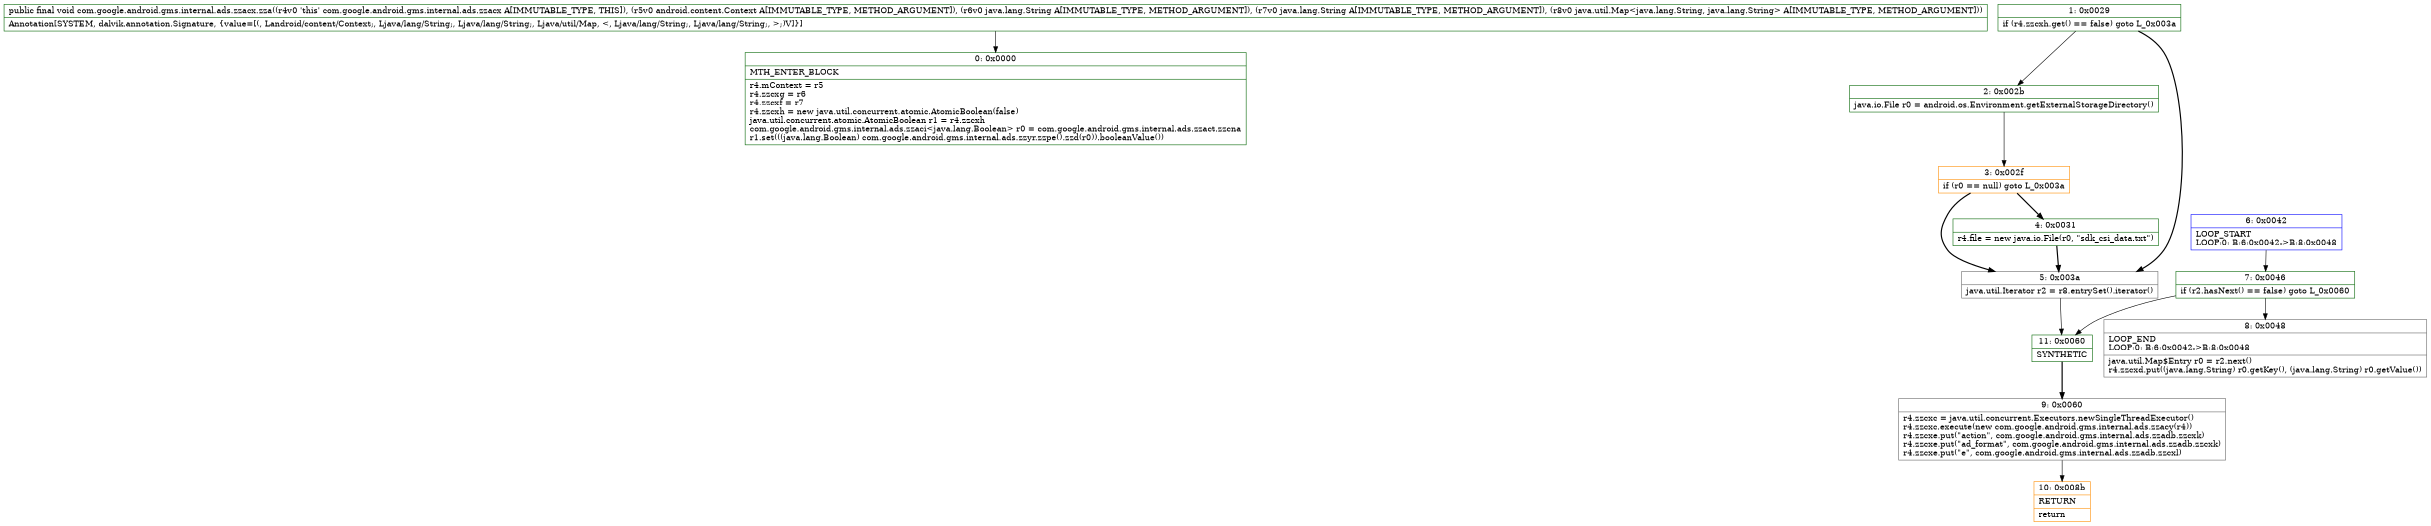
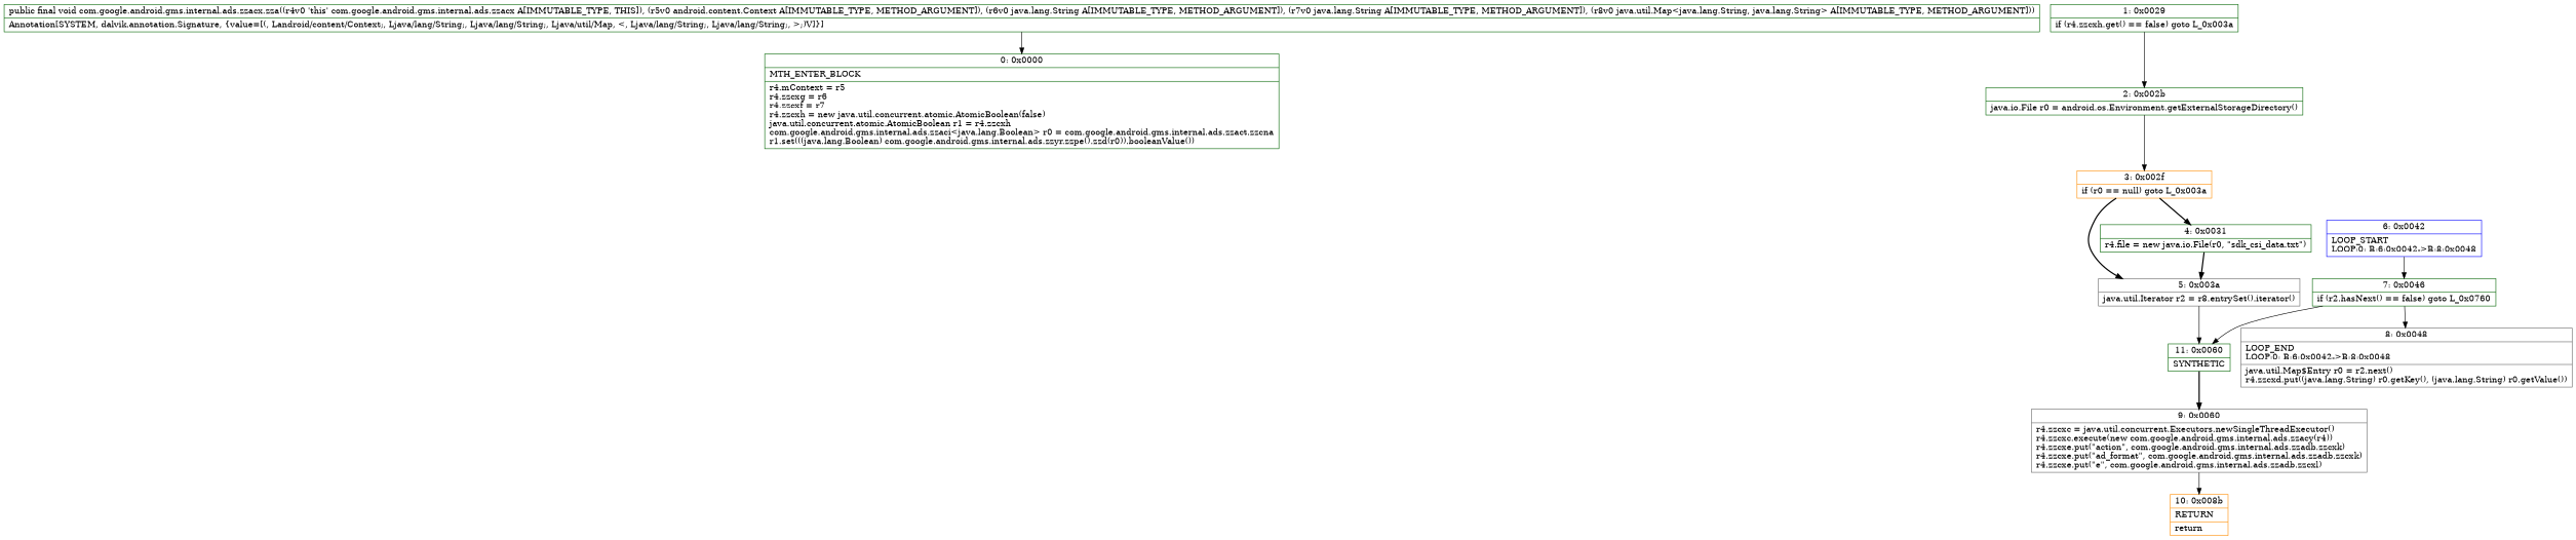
  digraph {
    node [color=darkgreen shape=record]
    edge [style=solid]
    n1 [label="{0\:\ 0x0000|MTH_ENTER_BLOCK\l|r4.mContext = r5\lr4.zzcxg = r6\lr4.zzcxf = r7\lr4.zzcxh = new java.util.concurrent.atomic.AtomicBoolean(false)\ljava.util.concurrent.atomic.AtomicBoolean r1 = r4.zzcxh\lcom.google.android.gms.internal.ads.zzaci\<java.lang.Boolean\> r0 = com.google.android.gms.internal.ads.zzact.zzcna\lr1.set(((java.lang.Boolean) com.google.android.gms.internal.ads.zzyr.zzpe().zzd(r0)).booleanValue())\l}"]
    n2 [label="{1\:\ 0x0029|if (r4.zzcxh.get() == false) goto L_0x003a\l}"]
    n3 [label="{2\:\ 0x002b|java.io.File r0 = android.os.Environment.getExternalStorageDirectory()\l}"]
    n4 [color=gray40 label="{5\:\ 0x003a|java.util.Iterator r2 = r8.entrySet().iterator()\l}"]
    n5 [color=darkorange label="{3\:\ 0x002f|if (r0 == null) goto L_0x003a\l}"]
    n6 [label="{11\:\ 0x0060|SYNTHETIC\l}"]
    n7 [label="{4\:\ 0x0031|r4.file = new java.io.File(r0, \"sdk_csi_data.txt\")\l}"]
    n8 [color=blue label="{6\:\ 0x0042|LOOP_START\lLOOP:0: B:6:0x0042\-\>B:8:0x0048\l}"]
-   n9 [label="{7\:\ 0x0046|if (r2.hasNext() == false) goto L_0x0060\l}"]
+   n9 [label="{7\:\ 0x0046|if (r2.hasNext() == false) goto L_0x0760\l}"]
    n10 [color=gray40 label="{8\:\ 0x0048|LOOP_END\lLOOP:0: B:6:0x0042\-\>B:8:0x0048\l|java.util.Map$Entry r0 = r2.next()\lr4.zzcxd.put((java.lang.String) r0.getKey(), (java.lang.String) r0.getValue())\l}"]
    n11 [color=gray40 label="{9\:\ 0x0060|r4.zzcxc = java.util.concurrent.Executors.newSingleThreadExecutor()\lr4.zzcxc.execute(new com.google.android.gms.internal.ads.zzacy(r4))\lr4.zzcxe.put(\"action\", com.google.android.gms.internal.ads.zzadb.zzcxk)\lr4.zzcxe.put(\"ad_format\", com.google.android.gms.internal.ads.zzadb.zzcxk)\lr4.zzcxe.put(\"e\", com.google.android.gms.internal.ads.zzadb.zzcxl)\l}"]
    n12 [color=darkorange label="{10\:\ 0x008b|RETURN\l|return\l}"]
    n13 [label="{public final void com.google.android.gms.internal.ads.zzacx.zza((r4v0 'this' com.google.android.gms.internal.ads.zzacx A[IMMUTABLE_TYPE, THIS]), (r5v0 android.content.Context A[IMMUTABLE_TYPE, METHOD_ARGUMENT]), (r6v0 java.lang.String A[IMMUTABLE_TYPE, METHOD_ARGUMENT]), (r7v0 java.lang.String A[IMMUTABLE_TYPE, METHOD_ARGUMENT]), (r8v0 java.util.Map\<java.lang.String, java.lang.String\> A[IMMUTABLE_TYPE, METHOD_ARGUMENT]))  | Annotation[SYSTEM, dalvik.annotation.Signature, \{value=[(, Landroid\/content\/Context;, Ljava\/lang\/String;, Ljava\/lang\/String;, Ljava\/util\/Map, \<, Ljava\/lang\/String;, Ljava\/lang\/String;, \>;)V]\}]\l}"]
    n2 -> n3
-   n2 -> n4 [style=bold]
    n3 -> n5
    n4 -> n6
    n5 -> n4 [style=bold]
    n5 -> n7 [style=bold]
    n6 -> n11 [style=bold]
    n7 -> n4 [style=bold]
    n8 -> n9
    n9 -> n6
    n9 -> n10
    n11 -> n12
    n13 -> n1
  }
